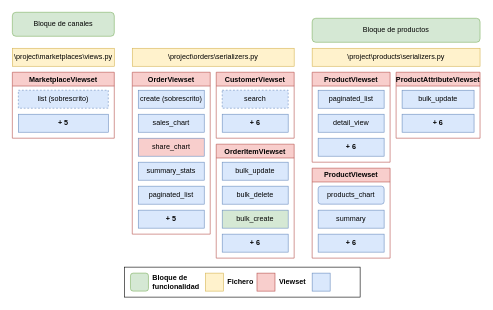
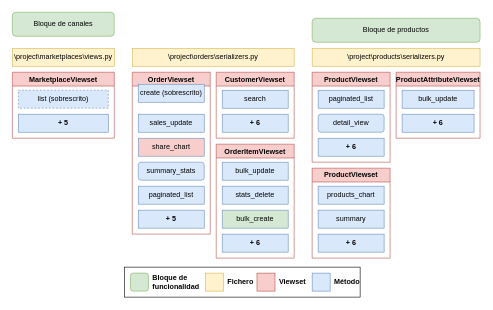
  <mxCell id="0" />
  <mxCell id="1" parent="0" />
  <mxCell id="2" value="" style="rounded=0;whiteSpace=wrap;html=1;" parent="1" vertex="1"><mxGeometry x="207" y="445" width="393" height="50" as="geometry" /></mxCell>
  <mxCell id="3" value="Bloque de productos" style="rounded=1;whiteSpace=wrap;html=1;fillColor=#d5e8d4;strokeColor=#82b366;" parent="1" vertex="1"><mxGeometry x="520" y="30" width="280" height="40" as="geometry" /></mxCell>
  <mxCell id="4" value="\project\products\serializers.py" style="rounded=0;whiteSpace=wrap;html=1;fillColor=#fff2cc;strokeColor=#d6b656;" parent="1" vertex="1"><mxGeometry x="520" y="80" width="280" height="30" as="geometry" /></mxCell>
  <mxCell id="5" value="Bloque de canales" style="rounded=1;whiteSpace=wrap;html=1;fillColor=#d5e8d4;strokeColor=#82b366;" parent="1" vertex="1"><mxGeometry x="20" y="20" width="170" height="40" as="geometry" /></mxCell>
  <mxCell id="6" value="\project\marketplaces\views.py" style="rounded=0;whiteSpace=wrap;html=1;fillColor=#fff2cc;strokeColor=#d6b656;" parent="1" vertex="1"><mxGeometry x="20" y="80" width="170" height="30" as="geometry" /></mxCell>
  <mxCell id="7" value="\project\orders\serializers.py" style="rounded=0;whiteSpace=wrap;html=1;fillColor=#fff2cc;strokeColor=#d6b656;" parent="1" vertex="1"><mxGeometry x="220" y="80" width="270" height="30" as="geometry" /></mxCell>
  <mxCell id="8" value="" style="rounded=1;whiteSpace=wrap;html=1;fillColor=#d5e8d4;strokeColor=#82b366;" parent="1" vertex="1"><mxGeometry x="217" y="455" width="30" height="30" as="geometry" /></mxCell>
  <mxCell id="9" value="Bloque de&lt;div&gt;&lt;span style=&quot;background-color: transparent; color: light-dark(rgb(0, 0, 0), rgb(255, 255, 255));&quot;&gt;funcionalidad&lt;/span&gt;&lt;/div&gt;" style="text;html=1;align=left;verticalAlign=middle;whiteSpace=wrap;rounded=0;fontStyle=1" parent="1" vertex="1"><mxGeometry x="252" y="455" width="96" height="30" as="geometry" /></mxCell>
  <mxCell id="10" value="" style="rounded=0;whiteSpace=wrap;html=1;fillColor=#f8cecc;strokeColor=#b85450;" parent="1" vertex="1"><mxGeometry x="428" y="455" width="30" height="30" as="geometry" /></mxCell>
  <mxCell id="11" value="Viewset" style="text;html=1;align=left;verticalAlign=middle;whiteSpace=wrap;rounded=0;fontStyle=1" parent="1" vertex="1"><mxGeometry x="463" y="455" width="45" height="30" as="geometry" /></mxCell>
  <mxCell id="12" value="" style="rounded=0;whiteSpace=wrap;html=1;fillColor=#fff2cc;strokeColor=#d6b656;" parent="1" vertex="1"><mxGeometry x="342" y="455" width="30" height="30" as="geometry" /></mxCell>
  <mxCell id="13" value="Fichero" style="text;html=1;align=left;verticalAlign=middle;whiteSpace=wrap;rounded=0;fontStyle=1" parent="1" vertex="1"><mxGeometry x="377" y="455" width="61" height="30" as="geometry" /></mxCell>
  <mxCell id="14" value="MarketplaceViewset" style="swimlane;whiteSpace=wrap;html=1;fillColor=#f8cecc;strokeColor=#b85450;" vertex="1" parent="1"><mxGeometry x="20" y="120" width="170" height="110" as="geometry" /></mxCell>
  <mxCell id="15" value="list (sobrescrito)" style="rounded=0;whiteSpace=wrap;html=1;fillColor=#dae8fc;strokeColor=#6c8ebf;dashed=1;" vertex="1" parent="14"><mxGeometry x="10" y="30" width="150" height="30" as="geometry" /></mxCell>
  <mxCell id="16" value="&lt;b&gt;+ 5&lt;/b&gt;" style="rounded=0;whiteSpace=wrap;html=1;fillColor=#dae8fc;strokeColor=#6c8ebf;" vertex="1" parent="14"><mxGeometry x="10" y="70" width="150" height="30" as="geometry" /></mxCell>
  <mxCell id="17" value="OrderViewset" style="swimlane;whiteSpace=wrap;html=1;fillColor=#f8cecc;strokeColor=#b85450;fontStyle=1" vertex="1" parent="1"><mxGeometry x="220" y="120" width="130" height="270" as="geometry" /></mxCell>
- <mxCell id="18" value="create (sobrescrito)" style="rounded=0;whiteSpace=wrap;html=1;fillColor=#dae8fc;strokeColor=#6c8ebf;" vertex="1" parent="17"><mxGeometry x="10" y="30" width="110" height="30" as="geometry" /></mxCell>
+ <mxCell id="18" value="create (sobrescrito)" style="rounded=0;whiteSpace=wrap;html=1;fillColor=#dae8fc;strokeColor=#6c8ebf;" vertex="1" parent="17"><mxGeometry x="10" y="20" width="110" height="30" as="geometry" /></mxCell>
  <mxCell id="19" value="&lt;b&gt;+ 5&lt;/b&gt;" style="rounded=0;whiteSpace=wrap;html=1;fillColor=#dae8fc;strokeColor=#6c8ebf;" vertex="1" parent="17"><mxGeometry x="10" y="230" width="110" height="30" as="geometry" /></mxCell>
- <mxCell id="20" value="sales_chart" style="rounded=0;whiteSpace=wrap;html=1;fillColor=#dae8fc;strokeColor=#6c8ebf;" vertex="1" parent="17"><mxGeometry x="10" y="70" width="110" height="30" as="geometry" /></mxCell>
+ <mxCell id="20" value="sales_update" style="rounded=0;whiteSpace=wrap;html=1;fillColor=#dae8fc;strokeColor=#6c8ebf;" vertex="1" parent="17"><mxGeometry x="10" y="70" width="110" height="30" as="geometry" /></mxCell>
  <mxCell id="21" value="share_chart" style="rounded=0;whiteSpace=wrap;html=1;fillColor=#f8cecc;strokeColor=#6c8ebf;" vertex="1" parent="17"><mxGeometry x="10" y="110" width="110" height="30" as="geometry" /></mxCell>
- <mxCell id="22" value="summary_stats" style="rounded=0;whiteSpace=wrap;html=1;fillColor=#dae8fc;strokeColor=#6c8ebf;" vertex="1" parent="17"><mxGeometry x="10" y="150" width="110" height="30" as="geometry" /></mxCell>
+ <mxCell id="22" value="summary_stats" style="whiteSpace=wrap;html=1;fillColor=#dae8fc;strokeColor=#6c8ebf;rounded=1;" vertex="1" parent="17"><mxGeometry x="10" y="150" width="110" height="30" as="geometry" /></mxCell>
  <mxCell id="23" value="paginated_list" style="rounded=0;whiteSpace=wrap;html=1;fillColor=#dae8fc;strokeColor=#6c8ebf;" vertex="1" parent="17"><mxGeometry x="10" y="190" width="110" height="30" as="geometry" /></mxCell>
  <mxCell id="24" value="CustomerViewset" style="swimlane;whiteSpace=wrap;html=1;fillColor=#f8cecc;strokeColor=#b85450;fontStyle=1" vertex="1" parent="1"><mxGeometry x="360" y="120" width="130" height="110" as="geometry" /></mxCell>
- <mxCell id="25" value="search" style="rounded=0;whiteSpace=wrap;html=1;fillColor=#dae8fc;strokeColor=#6c8ebf;dashed=1;" vertex="1" parent="24"><mxGeometry x="10" y="30" width="110" height="30" as="geometry" /></mxCell>
+ <mxCell id="25" value="search" style="rounded=0;whiteSpace=wrap;html=1;fillColor=#dae8fc;strokeColor=#6c8ebf;" vertex="1" parent="24"><mxGeometry x="10" y="30" width="110" height="30" as="geometry" /></mxCell>
  <mxCell id="26" value="&lt;b&gt;+ 6&lt;/b&gt;" style="rounded=0;whiteSpace=wrap;html=1;fillColor=#dae8fc;strokeColor=#6c8ebf;" vertex="1" parent="24"><mxGeometry x="10" y="70" width="110" height="30" as="geometry" /></mxCell>
  <mxCell id="27" value="OrderItemViewset" style="swimlane;whiteSpace=wrap;html=1;fillColor=#f8cecc;strokeColor=#b85450;fontStyle=1" vertex="1" parent="1"><mxGeometry x="360" y="240" width="130" height="190" as="geometry" /></mxCell>
  <mxCell id="28" value="bulk_update" style="rounded=0;whiteSpace=wrap;html=1;fillColor=#dae8fc;strokeColor=#6c8ebf;" vertex="1" parent="27"><mxGeometry x="10" y="30" width="110" height="30" as="geometry" /></mxCell>
  <mxCell id="29" value="&lt;b&gt;+ 6&lt;/b&gt;" style="rounded=0;whiteSpace=wrap;html=1;fillColor=#dae8fc;strokeColor=#6c8ebf;" vertex="1" parent="27"><mxGeometry x="10" y="150" width="110" height="30" as="geometry" /></mxCell>
- <mxCell id="30" value="bulk_delete" style="rounded=0;whiteSpace=wrap;html=1;fillColor=#dae8fc;strokeColor=#6c8ebf;" vertex="1" parent="27"><mxGeometry x="10" y="70" width="110" height="30" as="geometry" /></mxCell>
+ <mxCell id="30" value="stats_delete" style="rounded=0;whiteSpace=wrap;html=1;fillColor=#dae8fc;strokeColor=#6c8ebf;" vertex="1" parent="27"><mxGeometry x="10" y="70" width="110" height="30" as="geometry" /></mxCell>
  <mxCell id="31" value="bulk_create" style="rounded=0;whiteSpace=wrap;html=1;fillColor=#d5e8d4;strokeColor=#6c8ebf;" vertex="1" parent="27"><mxGeometry x="10" y="110" width="110" height="30" as="geometry" /></mxCell>
  <mxCell id="32" value="ProductViewset" style="swimlane;whiteSpace=wrap;html=1;fillColor=#f8cecc;strokeColor=#b85450;fontStyle=1;startSize=23;" vertex="1" parent="1"><mxGeometry x="520" y="120" width="130" height="150" as="geometry" /></mxCell>
  <mxCell id="33" value="paginated_list" style="rounded=0;whiteSpace=wrap;html=1;fillColor=#dae8fc;strokeColor=#6c8ebf;" vertex="1" parent="32"><mxGeometry x="10" y="30" width="110" height="30" as="geometry" /></mxCell>
  <mxCell id="34" value="&lt;b&gt;+ 6&lt;/b&gt;" style="rounded=0;whiteSpace=wrap;html=1;fillColor=#dae8fc;strokeColor=#6c8ebf;" vertex="1" parent="32"><mxGeometry x="10" y="110" width="110" height="30" as="geometry" /></mxCell>
- <mxCell id="35" value="detail_view" style="rounded=0;whiteSpace=wrap;html=1;fillColor=#dae8fc;strokeColor=#6c8ebf;" vertex="1" parent="32"><mxGeometry x="10" y="70" width="110" height="30" as="geometry" /></mxCell>
+ <mxCell id="35" value="detail_view" style="whiteSpace=wrap;html=1;fillColor=#dae8fc;strokeColor=#6c8ebf;rounded=1;" vertex="1" parent="32"><mxGeometry x="10" y="70" width="110" height="30" as="geometry" /></mxCell>
  <mxCell id="36" value="ProductViewset" style="swimlane;whiteSpace=wrap;html=1;fillColor=#f8cecc;strokeColor=#b85450;fontStyle=1;startSize=23;" vertex="1" parent="1"><mxGeometry x="520" y="280" width="130" height="150" as="geometry" /></mxCell>
- <mxCell id="37" value="products_chart" style="whiteSpace=wrap;html=1;fillColor=#dae8fc;strokeColor=#6c8ebf;rounded=1;" vertex="1" parent="36"><mxGeometry x="10" y="30" width="110" height="30" as="geometry" /></mxCell>
+ <mxCell id="37" value="products_chart" style="rounded=0;whiteSpace=wrap;html=1;fillColor=#dae8fc;strokeColor=#6c8ebf;" vertex="1" parent="36"><mxGeometry x="10" y="30" width="110" height="30" as="geometry" /></mxCell>
  <mxCell id="38" value="&lt;b&gt;+ 6&lt;/b&gt;" style="rounded=0;whiteSpace=wrap;html=1;fillColor=#dae8fc;strokeColor=#6c8ebf;" vertex="1" parent="36"><mxGeometry x="10" y="110" width="110" height="30" as="geometry" /></mxCell>
  <mxCell id="39" value="summary" style="rounded=0;whiteSpace=wrap;html=1;fillColor=#dae8fc;strokeColor=#6c8ebf;" vertex="1" parent="36"><mxGeometry x="10" y="70" width="110" height="30" as="geometry" /></mxCell>
  <mxCell id="40" value="ProductAttributeViewset" style="swimlane;whiteSpace=wrap;html=1;fillColor=#f8cecc;strokeColor=#b85450;fontStyle=1;startSize=23;" vertex="1" parent="1"><mxGeometry x="660" y="120" width="140" height="110" as="geometry" /></mxCell>
  <mxCell id="41" value="bulk_update" style="rounded=0;whiteSpace=wrap;html=1;fillColor=#dae8fc;strokeColor=#6c8ebf;" vertex="1" parent="40"><mxGeometry x="10" y="30" width="120" height="30" as="geometry" /></mxCell>
  <mxCell id="42" value="&lt;b&gt;+ 6&lt;/b&gt;" style="rounded=0;whiteSpace=wrap;html=1;fillColor=#dae8fc;strokeColor=#6c8ebf;" vertex="1" parent="40"><mxGeometry x="10" y="70" width="120" height="30" as="geometry" /></mxCell>
  <mxCell id="43" value="" style="rounded=0;whiteSpace=wrap;html=1;fillColor=#dae8fc;strokeColor=#6c8ebf;" vertex="1" parent="1"><mxGeometry x="520" y="455" width="30" height="30" as="geometry" /></mxCell>
+ <mxCell id="44" value="Método" style="text;html=1;align=left;verticalAlign=middle;whiteSpace=wrap;rounded=0;fontStyle=1" vertex="1" parent="1"><mxGeometry x="555" y="455" width="45" height="30" as="geometry" /></mxCell>
